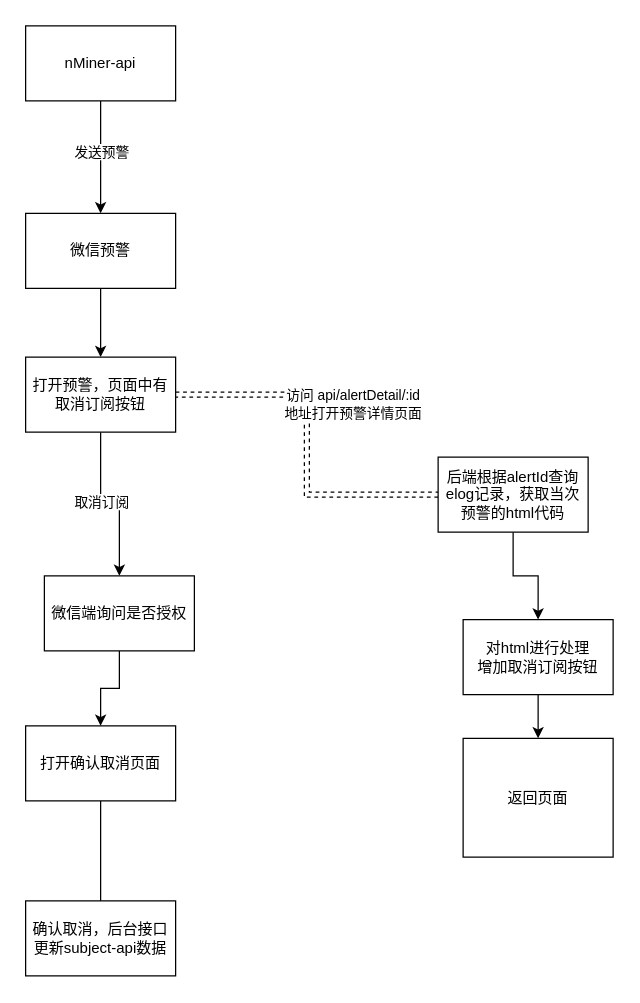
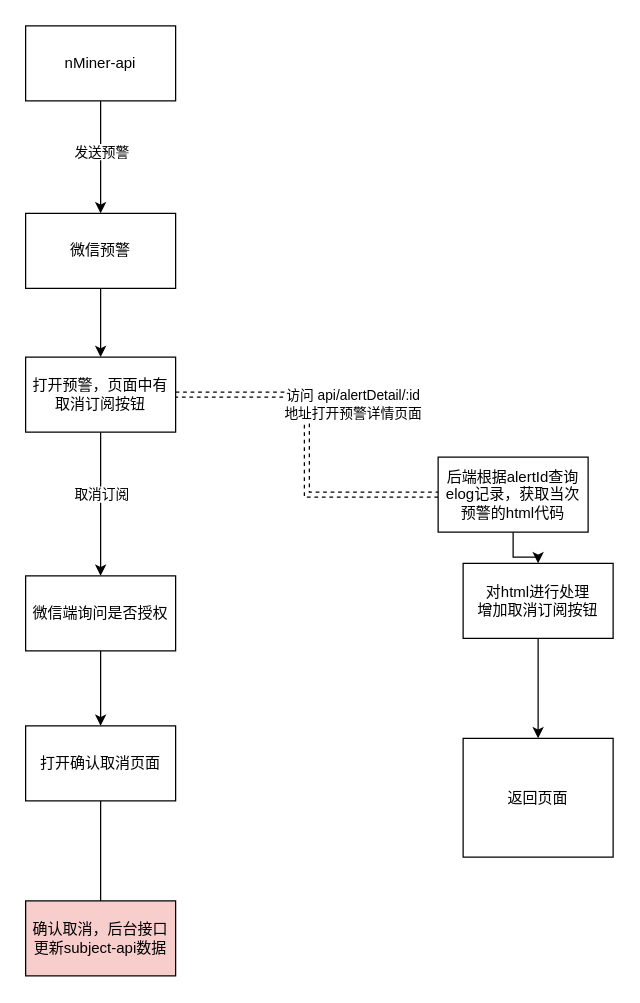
  <mxCell id="0" />
  <mxCell id="1" parent="0" />
  <mxCell id="2" value="" style="edgeStyle=orthogonalEdgeStyle;rounded=0;orthogonalLoop=1;jettySize=auto;html=1;" edge="1" parent="1" source="3" target="11"><mxGeometry relative="1" as="geometry" /></mxCell>
  <mxCell id="3" value="微信预警" style="rounded=0;whiteSpace=wrap;html=1;" vertex="1" parent="1"><mxGeometry x="20" y="170" width="120" height="60" as="geometry" /></mxCell>
  <mxCell id="4" style="edgeStyle=orthogonalEdgeStyle;rounded=0;orthogonalLoop=1;jettySize=auto;html=1;entryX=0.5;entryY=0;entryDx=0;entryDy=0;" edge="1" parent="1" source="6" target="3"><mxGeometry relative="1" as="geometry" /></mxCell>
  <mxCell id="5" value="发送预警" style="edgeLabel;html=1;align=center;verticalAlign=middle;resizable=0;points=[];" vertex="1" connectable="0" parent="4"><mxGeometry x="-0.289" y="4" relative="1" as="geometry"><mxPoint x="-4" y="8" as="offset" /></mxGeometry></mxCell>
  <mxCell id="6" value="nMiner-api" style="rounded=0;whiteSpace=wrap;html=1;" vertex="1" parent="1"><mxGeometry x="20" y="20" width="120" height="60" as="geometry" /></mxCell>
  <mxCell id="7" value="" style="edgeStyle=orthogonalEdgeStyle;rounded=0;orthogonalLoop=1;jettySize=auto;html=1;entryX=0.5;entryY=0;entryDx=0;entryDy=0;" edge="1" parent="1" source="11" target="15"><mxGeometry relative="1" as="geometry" /></mxCell>
  <mxCell id="8" value="取消订阅" style="edgeLabel;html=1;align=center;verticalAlign=middle;resizable=0;points=[];" vertex="1" connectable="0" parent="7"><mxGeometry x="-0.15" relative="1" as="geometry"><mxPoint as="offset" /></mxGeometry></mxCell>
  <mxCell id="9" style="edgeStyle=orthogonalEdgeStyle;rounded=0;orthogonalLoop=1;jettySize=auto;html=1;exitX=1;exitY=0.5;exitDx=0;exitDy=0;dashed=1;shape=link;entryX=0;entryY=0.5;entryDx=0;entryDy=0;" edge="1" parent="1" source="11" target="18"><mxGeometry relative="1" as="geometry"><mxPoint x="250" y="340.069" as="targetPoint" /></mxGeometry></mxCell>
  <mxCell id="10" value="访问 api/alertDetail/:id&lt;br&gt;地址打开预警详情页面" style="edgeLabel;html=1;align=center;verticalAlign=middle;resizable=0;points=[];" vertex="1" connectable="0" parent="9"><mxGeometry x="-0.231" y="4" relative="1" as="geometry"><mxPoint x="32" as="offset" /></mxGeometry></mxCell>
  <mxCell id="11" value="打开预警，页面中有取消订阅按钮" style="rounded=0;whiteSpace=wrap;html=1;" vertex="1" parent="1"><mxGeometry x="20" y="285" width="120" height="60" as="geometry" /></mxCell>
  <mxCell id="12" style="edgeStyle=orthogonalEdgeStyle;rounded=0;orthogonalLoop=1;jettySize=auto;html=1;endArrow=none;" edge="1" parent="1" source="13" target="16"><mxGeometry relative="1" as="geometry" /></mxCell>
  <mxCell id="13" value="打开确认取消页面" style="rounded=0;whiteSpace=wrap;html=1;" vertex="1" parent="1"><mxGeometry x="20" y="580" width="120" height="60" as="geometry" /></mxCell>
  <mxCell id="14" style="edgeStyle=orthogonalEdgeStyle;rounded=0;orthogonalLoop=1;jettySize=auto;html=1;entryX=0.5;entryY=0;entryDx=0;entryDy=0;" edge="1" parent="1" source="15" target="13"><mxGeometry relative="1" as="geometry" /></mxCell>
- <mxCell id="15" value="微信端询问是否授权" style="rounded=0;whiteSpace=wrap;html=1;" vertex="1" parent="1"><mxGeometry x="35" y="460" width="120" height="60" as="geometry" /></mxCell>
- <mxCell id="16" value="确认取消，后台接口更新subject-api数据" style="rounded=0;whiteSpace=wrap;html=1;" vertex="1" parent="1"><mxGeometry x="20" y="720" width="120" height="60" as="geometry" /></mxCell>
+ <mxCell id="15" value="微信端询问是否授权" style="rounded=0;whiteSpace=wrap;html=1;" vertex="1" parent="1"><mxGeometry x="20" y="460" width="120" height="60" as="geometry" /></mxCell>
+ <mxCell id="16" value="确认取消，后台接口更新subject-api数据" style="rounded=0;whiteSpace=wrap;html=1;fillColor=#f8cecc;" vertex="1" parent="1"><mxGeometry x="20" y="720" width="120" height="60" as="geometry" /></mxCell>
  <mxCell id="17" value="" style="edgeStyle=orthogonalEdgeStyle;rounded=0;orthogonalLoop=1;jettySize=auto;html=1;" edge="1" parent="1" source="18" target="20"><mxGeometry relative="1" as="geometry" /></mxCell>
  <mxCell id="18" value="后端根据alertId查询elog记录，获取当次预警的html代码" style="rounded=0;whiteSpace=wrap;html=1;" vertex="1" parent="1"><mxGeometry x="350" y="365" width="120" height="60" as="geometry" /></mxCell>
  <mxCell id="19" value="" style="edgeStyle=orthogonalEdgeStyle;rounded=0;orthogonalLoop=1;jettySize=auto;html=1;" edge="1" parent="1" source="20" target="21"><mxGeometry relative="1" as="geometry" /></mxCell>
- <mxCell id="20" value="对html进行处理&lt;br&gt;增加取消订阅按钮" style="rounded=0;whiteSpace=wrap;html=1;" vertex="1" parent="1"><mxGeometry x="370" y="495" width="120" height="60" as="geometry" /></mxCell>
+ <mxCell id="20" value="对html进行处理&lt;br&gt;增加取消订阅按钮" style="rounded=0;whiteSpace=wrap;html=1;" vertex="1" parent="1"><mxGeometry x="370" y="450" width="120" height="60" as="geometry" /></mxCell>
  <mxCell id="21" value="返回页面" style="rounded=0;whiteSpace=wrap;html=1;" vertex="1" parent="1"><mxGeometry x="370" y="590" width="120" height="95" as="geometry" /></mxCell>
